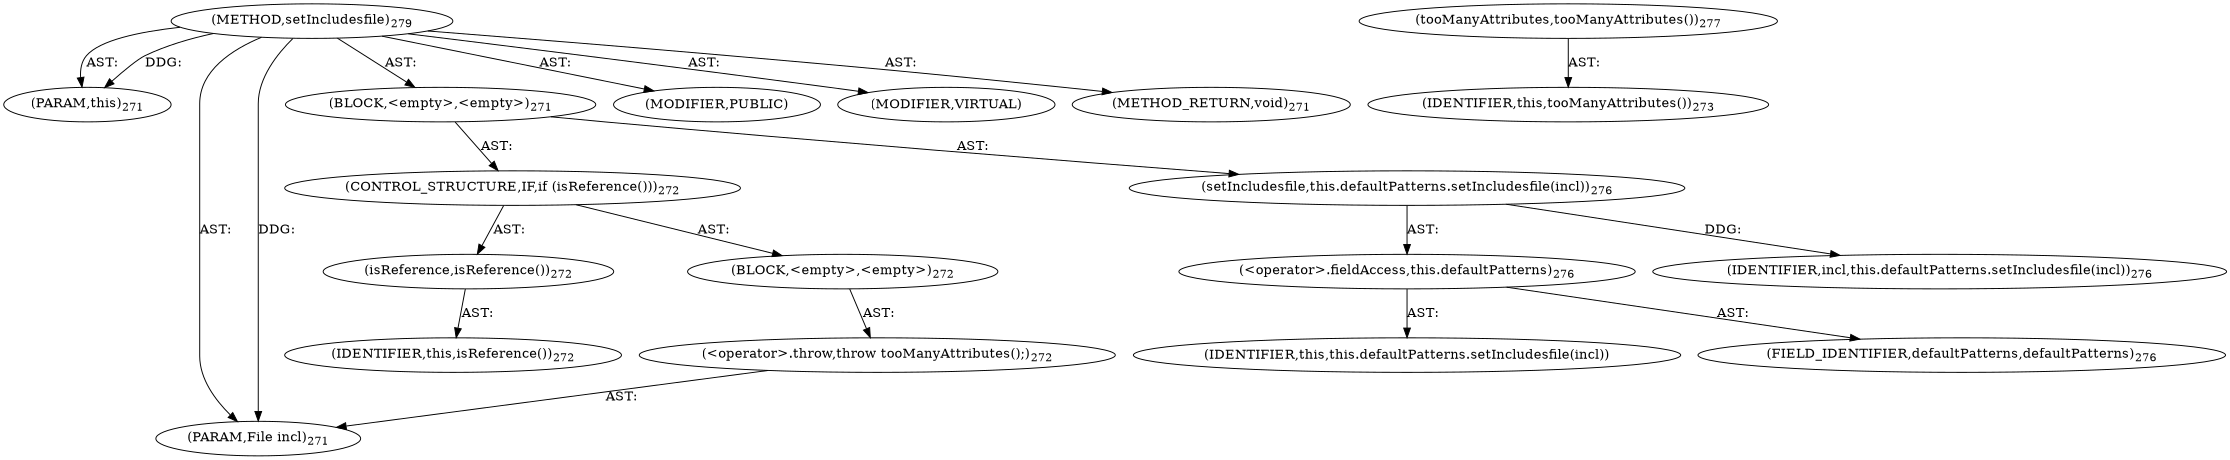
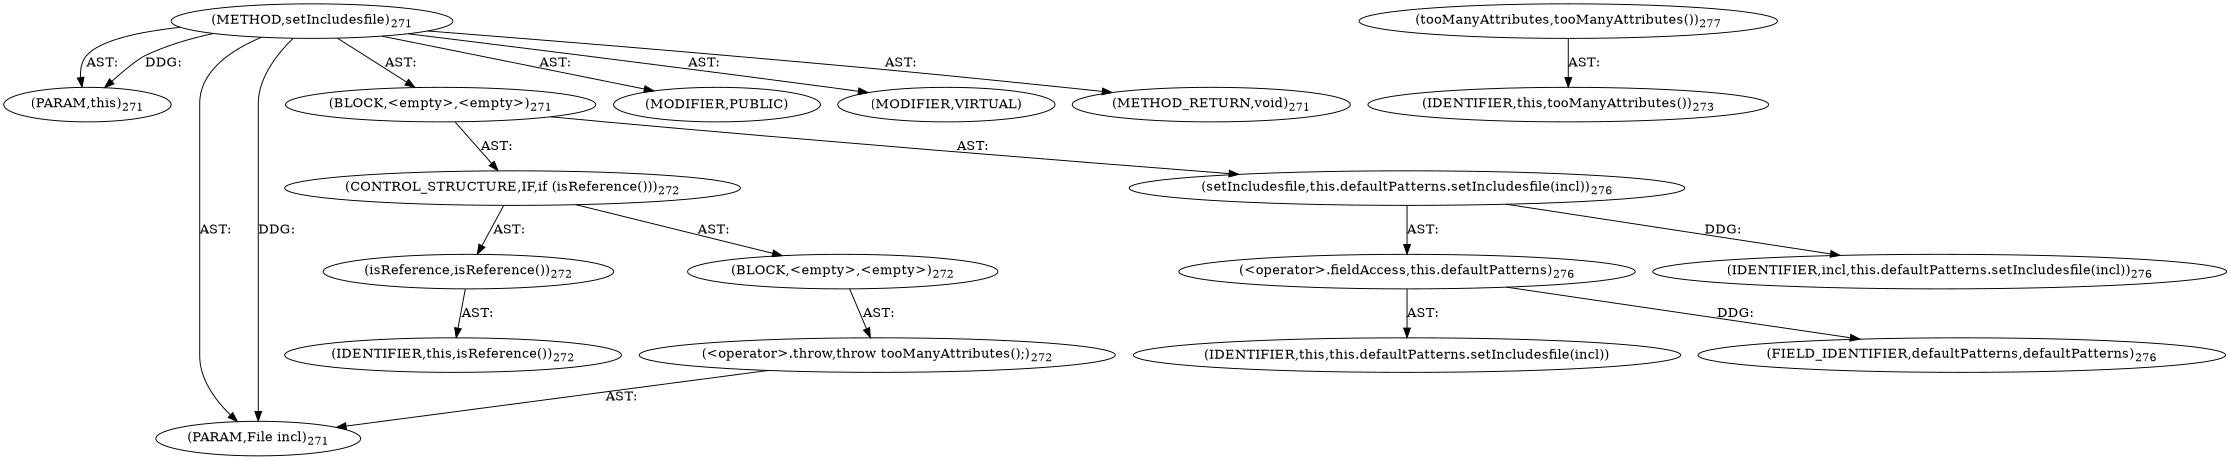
  digraph {
-   n1 [label=<(METHOD,setIncludesfile)<SUB>279</SUB>>]
+   n1 [label=<(METHOD,setIncludesfile)<SUB>271</SUB>>]
    n2 [label=<(PARAM,this)<SUB>271</SUB>>]
    n3 [label=<(PARAM,File incl)<SUB>271</SUB>>]
    n4 [label=<(BLOCK,&lt;empty&gt;,&lt;empty&gt;)<SUB>271</SUB>>]
    n5 [label=<(MODIFIER,PUBLIC)>]
    n6 [label=<(MODIFIER,VIRTUAL)>]
    n7 [label=<(METHOD_RETURN,void)<SUB>271</SUB>>]
    n8 [label=<(CONTROL_STRUCTURE,IF,if (isReference()))<SUB>272</SUB>>]
    n9 [label=<(setIncludesfile,this.defaultPatterns.setIncludesfile(incl))<SUB>276</SUB>>]
    n10 [label=<(isReference,isReference())<SUB>272</SUB>>]
    n11 [label=<(BLOCK,&lt;empty&gt;,&lt;empty&gt;)<SUB>272</SUB>>]
    n12 [label=<(&lt;operator&gt;.fieldAccess,this.defaultPatterns)<SUB>276</SUB>>]
    n13 [label=<(IDENTIFIER,incl,this.defaultPatterns.setIncludesfile(incl))<SUB>276</SUB>>]
    n14 [label=<(IDENTIFIER,this,isReference())<SUB>272</SUB>>]
    n15 [label=<(&lt;operator&gt;.throw,throw tooManyAttributes();)<SUB>272</SUB>>]
    n16 [label=<(tooManyAttributes,tooManyAttributes())<SUB>277</SUB>>]
    n17 [label=<(IDENTIFIER,this,tooManyAttributes())<SUB>273</SUB>>]
    n18 [label=<(IDENTIFIER,this,this.defaultPatterns.setIncludesfile(incl))>]
    n19 [label=<(FIELD_IDENTIFIER,defaultPatterns,defaultPatterns)<SUB>276</SUB>>]
    n1 -> n2 [label="AST: "]
    n1 -> n2 [label="DDG: "]
    n1 -> n3 [label="AST: "]
    n1 -> n3 [label="DDG: "]
    n1 -> n4 [label="AST: "]
    n1 -> n5 [label="AST: "]
    n1 -> n6 [label="AST: "]
    n1 -> n7 [label="AST: "]
    n4 -> n8 [label="AST: "]
    n4 -> n9 [label="AST: "]
    n8 -> n10 [label="AST: "]
    n8 -> n11 [label="AST: "]
    n9 -> n12 [label="AST: "]
    n9 -> n13 [label="DDG: "]
    n10 -> n14 [label="AST: "]
    n11 -> n15 [label="AST: "]
    n12 -> n18 [label="AST: "]
-   n12 -> n19 [label="AST: "]
+   n12 -> n19 [label="DDG: "]
    n15 -> n3 [label="AST: "]
    n16 -> n17 [label="AST: "]
  }
